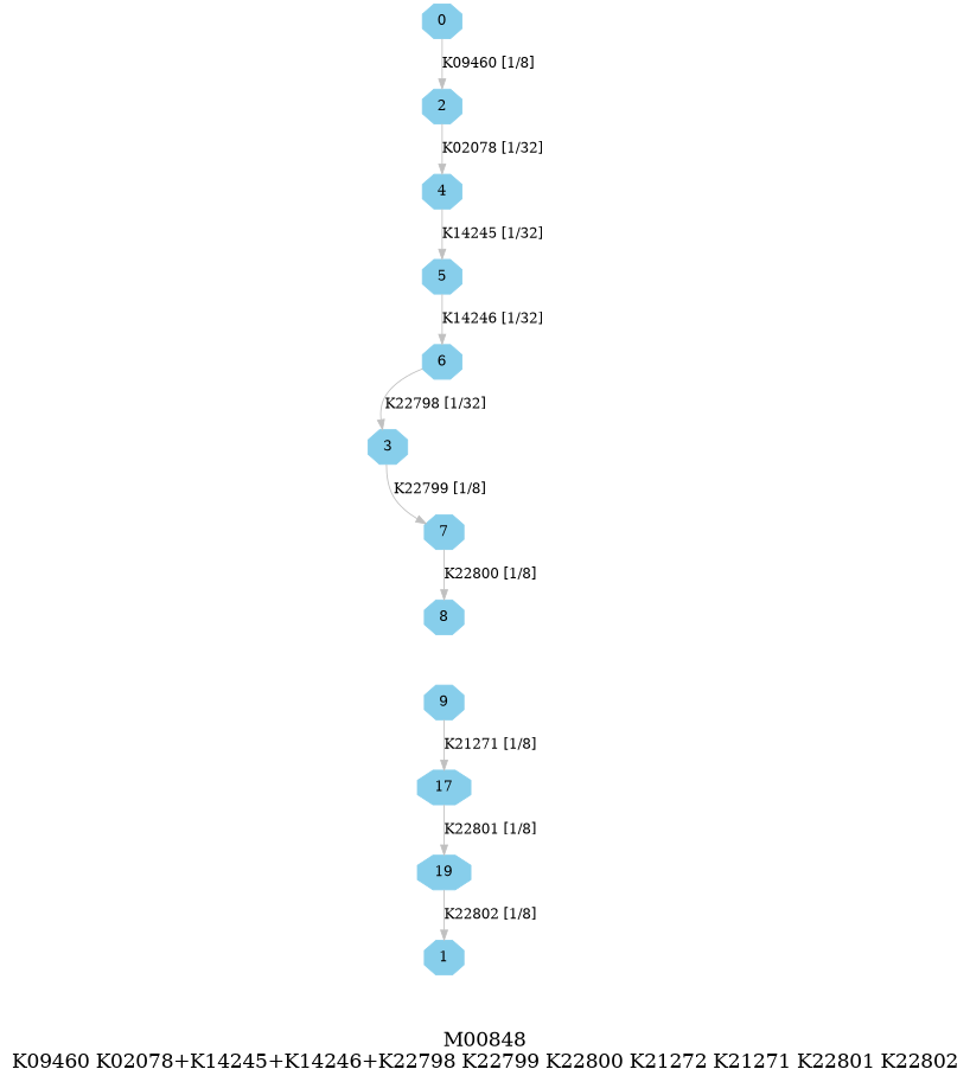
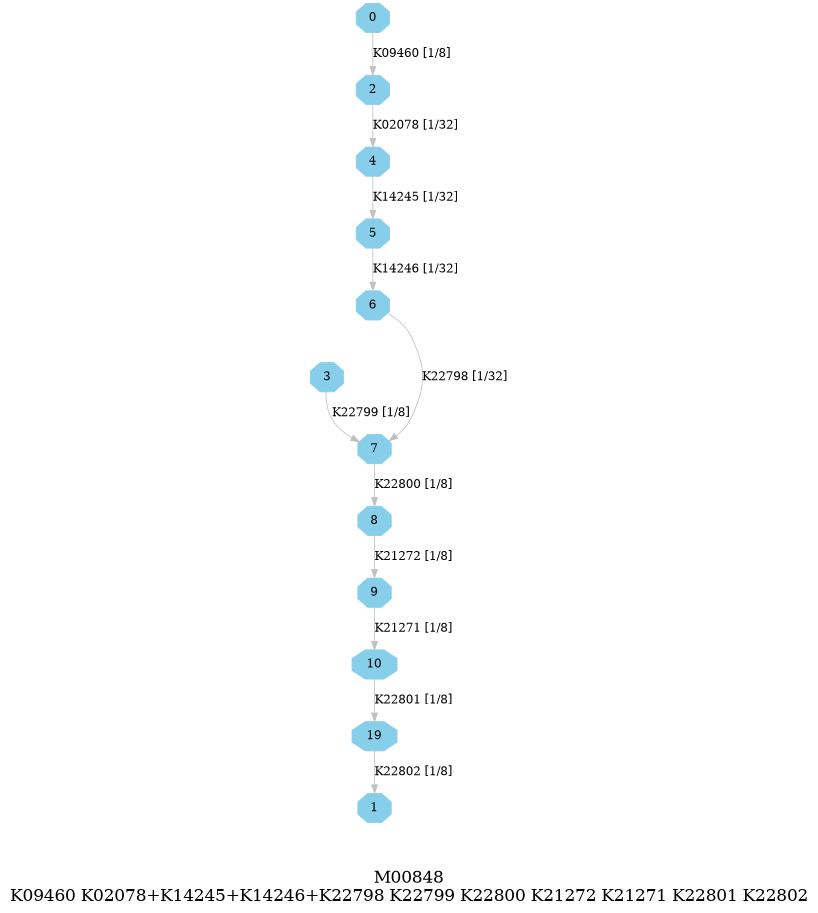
  digraph {
    fontsize=20
    label="M00848\nK09460 K02078+K14245+K14246+K22798 K22799 K22800 K21272 K21271 K22801 K22802"
    node [color=skyblue shape=octagon style=filled]
    edge [color=grey]
    0 [height=.3 width=.3]
    1 [height=.3 width=.3]
    2 [height=.3 width=.3]
    3 [height=.3 width=.3]
    4 [height=.3 width=.3]
    5 [height=.3 width=.3]
    6 [height=.3 width=.3]
    7 [height=.3 width=.3]
    8 [height=.3 width=.3]
    9 [height=.3 width=.3]
-   10 [height=.3 width=.3 label=17]
+   10 [height=.3 width=.3]
    n12 [height=.3 label=19 width=.3]
    subgraph sub_1 {
      0
      1
      2
      3
      4
      5
      6
      7
      8
      9
      10
      n12
    }
    0 -> 2 [label="K09460 [1/8]"]
    2 -> 4 [label="K02078 [1/32]"]
    3 -> 7 [label="K22799 [1/8]"]
    4 -> 5 [label="K14245 [1/32]"]
    5 -> 6 [label="K14246 [1/32]"]
-   6 -> 3 [label="K22798 [1/32]"]
+   6 -> 7 [label="K22798 [1/32]"]
    7 -> 8 [label="K22800 [1/8]"]
+   8 -> 9 [label="K21272 [1/8]"]
    9 -> 10 [label="K21271 [1/8]"]
    10 -> n12 [label="K22801 [1/8]"]
    n12 -> 1 [label="K22802 [1/8]"]
  }
